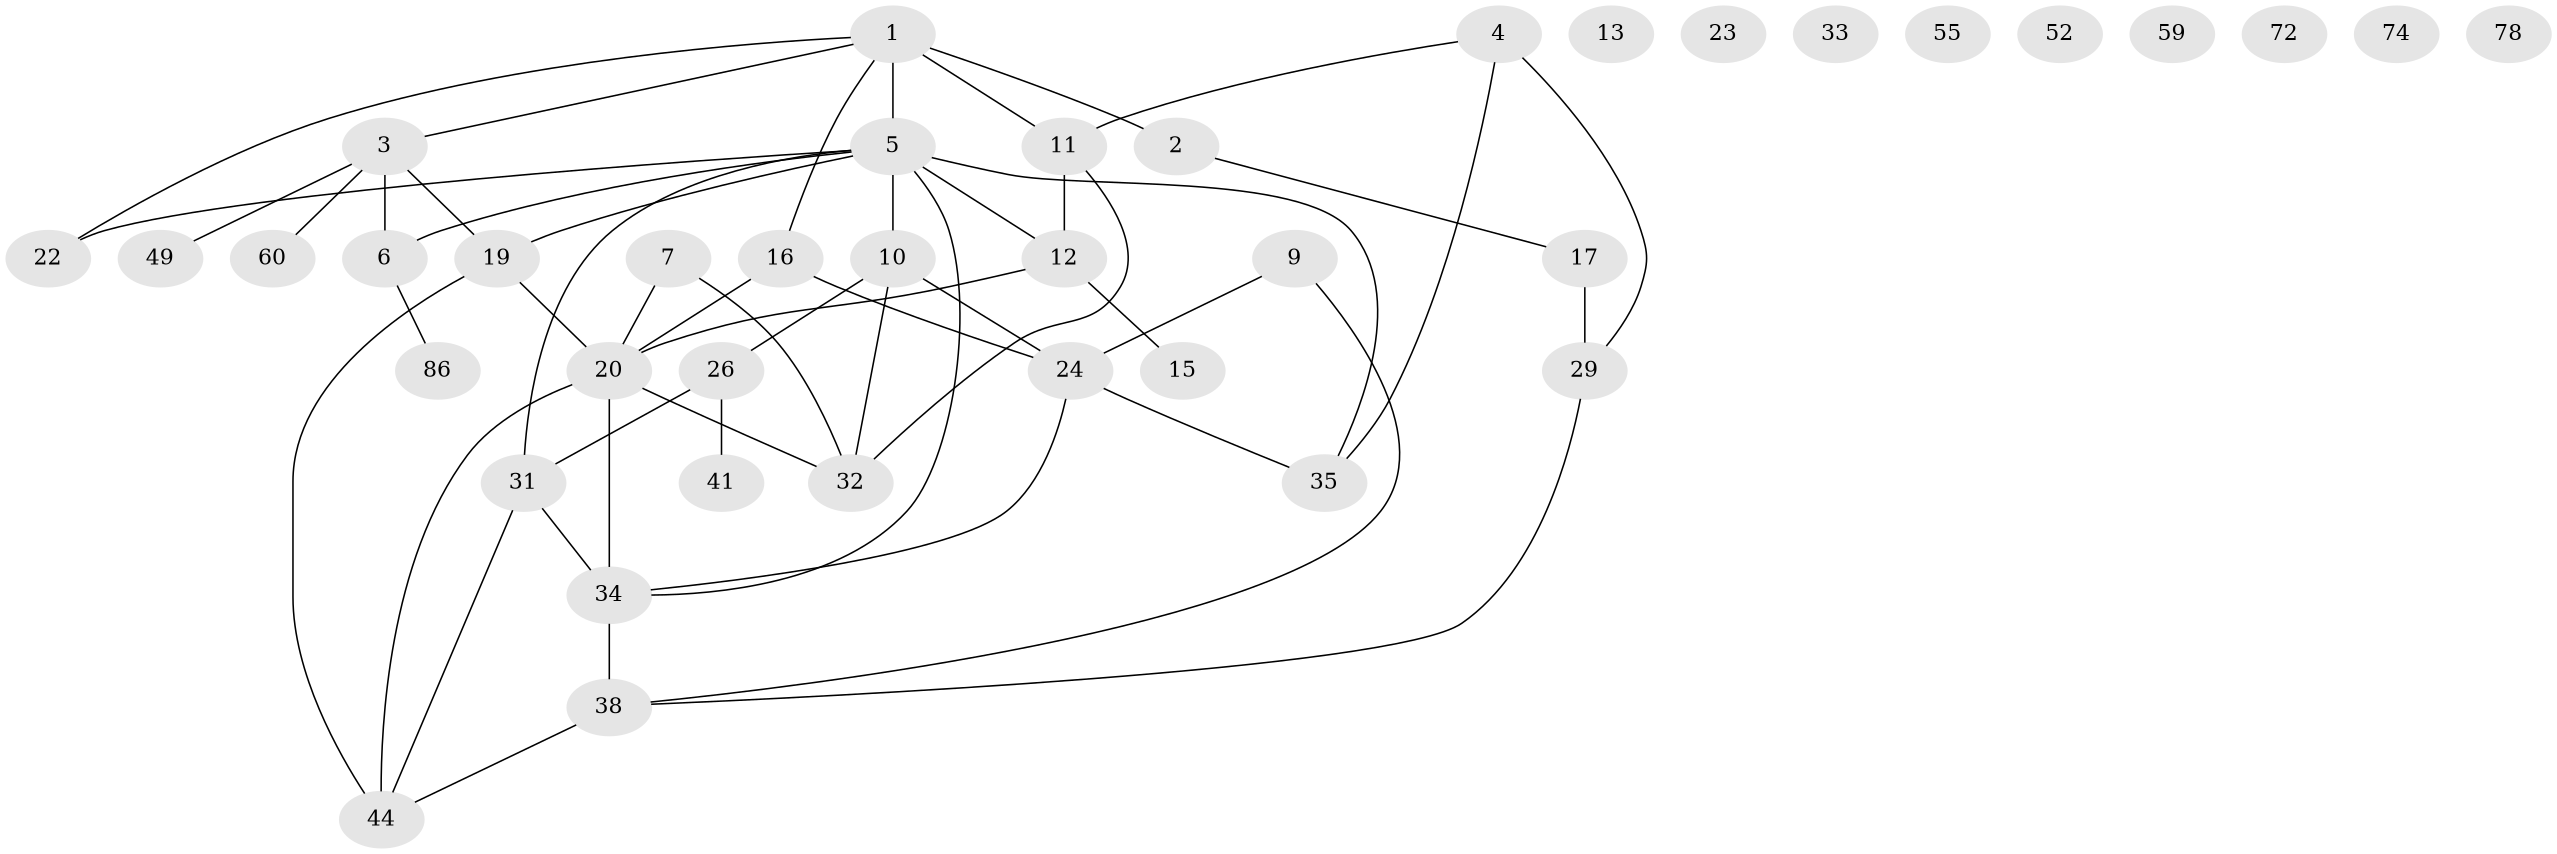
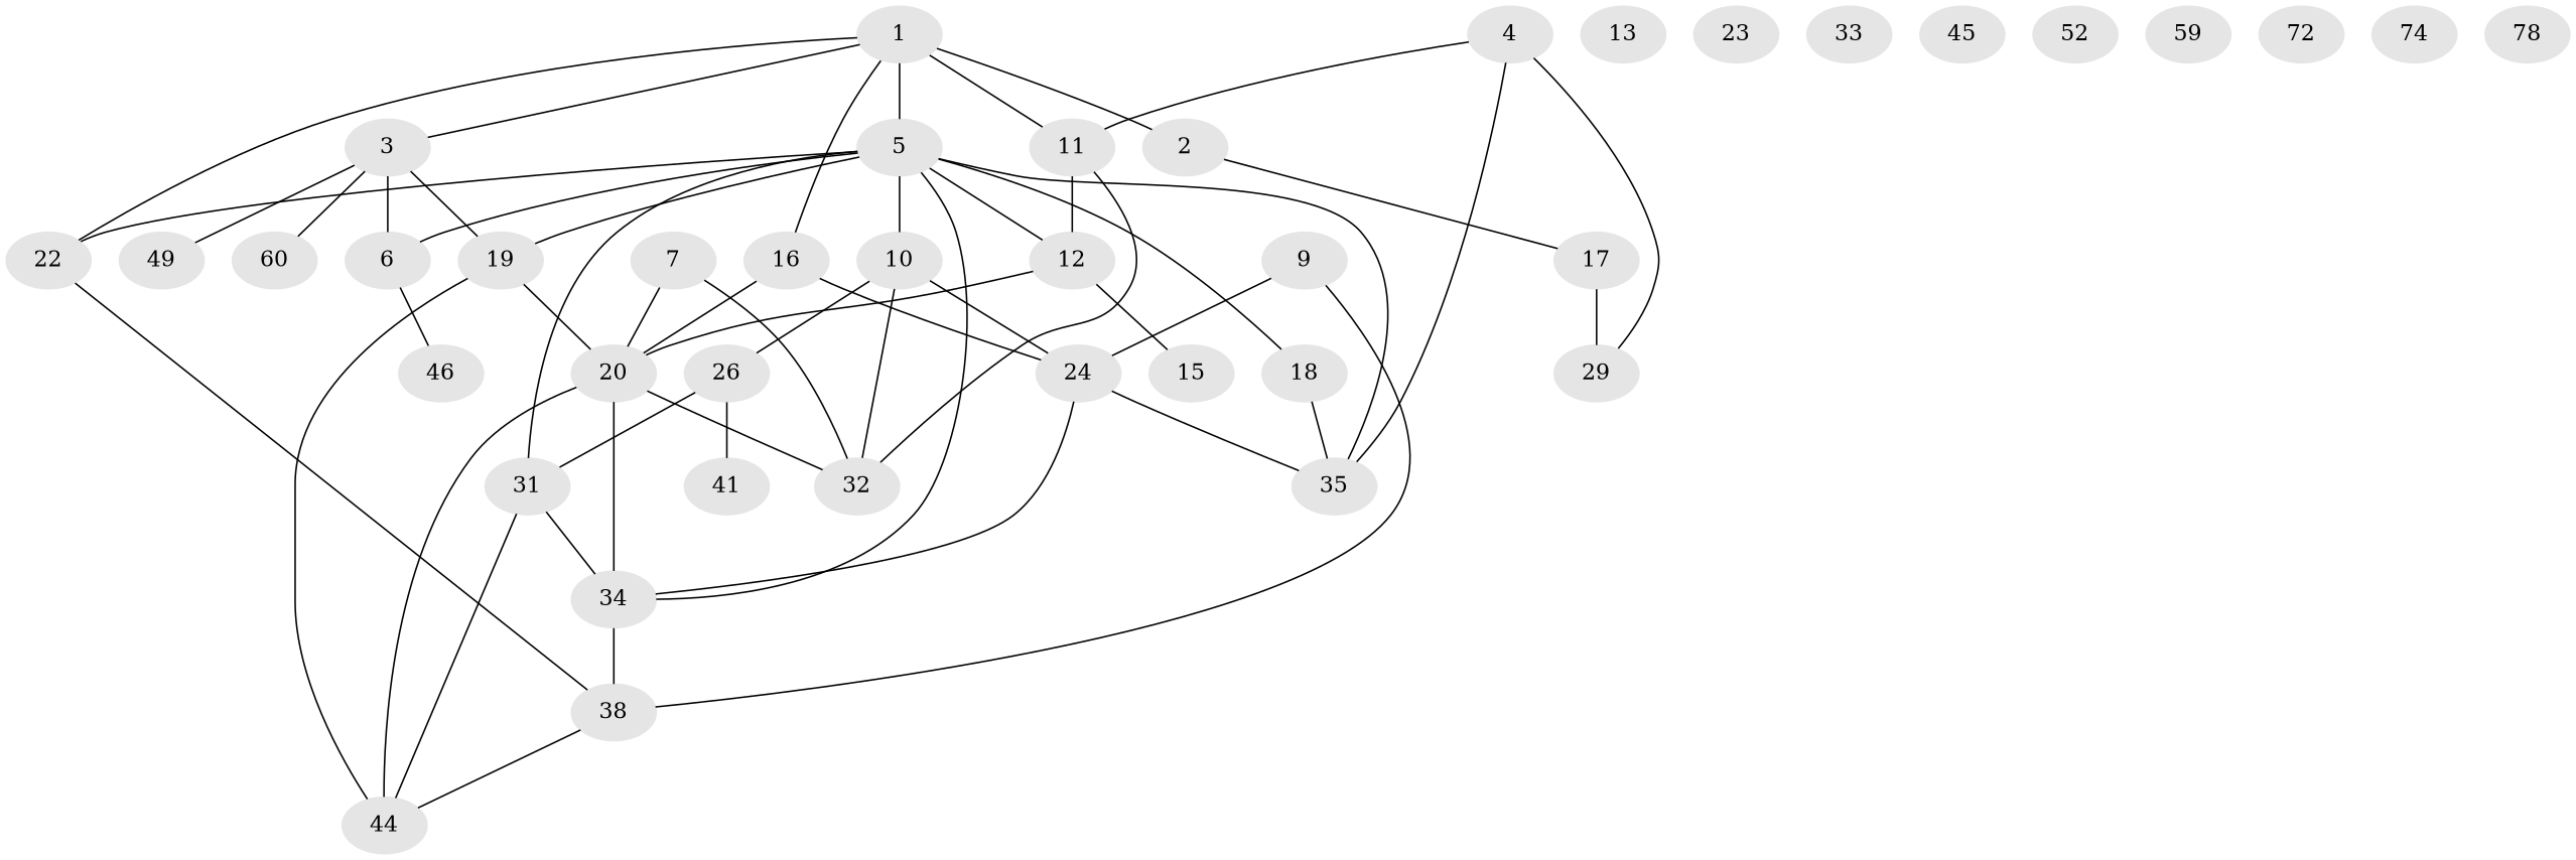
  graph {
    node [color=gray90 style=filled]
    1 [super="+25"]
    2 [super="+48"]
    3 [super="+64"]
    5 [super="+8"]
    11 [super="+50+69+42"]
    16 [super="+39"]
    22
    17 [super="+36"]
    6
    19 [super="+75+28"]
    49
    60
    35 [super="+53"]
    10 [super="+47+14"]
    12 [super="+79"]
+   18 [super="+21"]
    31 [super="+62"]
    34 [super="+54+43"]
    32 [super="+66"]
    20 [super="+56+37"]
    24 [super="+40+27"]
    29
-   46 [super="+57" label=86]
+   46 [super="+57"]
    44
    4 [super="+58"]
    38 [super="+55"]
    26 [super="+65"]
    15
    7
    9 [super="+67"]
    41
    13
    23
    33
-   45 [label=55]
+   45
    52
    59
    72 [super="+73"]
    74
    78
    1 -- 2 [weight=2]
    1 -- 3
    1 -- 5
    1 -- 11
    1 -- 16
    1 -- 22
    2 -- 17
    3 -- 6
    3 -- 19
    3 -- 49
    3 -- 60
    5 -- 22
    5 -- 6
    5 -- 19
    5 -- 35
    5 -- 10
    5 -- 12
+   5 -- 18
    5 -- 31
    5 -- 34
    11 -- 12
    11 -- 32
    16 -- 20
    16 -- 24
    17 -- 29
    6 -- 46
    19 -- 20
    19 -- 44
    10 -- 32
    10 -- 24
    10 -- 26
    12 -- 20
    12 -- 15
+   18 -- 35
    31 -- 34
    31 -- 44
    34 -- 38
    20 -- 34 [weight=2]
    20 -- 32
    20 -- 44
    24 -- 35
    24 -- 34
-   29 -- 38
+   22 -- 38
    4 -- 11
    4 -- 35
    4 -- 29
    38 -- 44
    26 -- 31
    26 -- 41
    7 -- 32
    7 -- 20
    9 -- 24
    9 -- 38
  }
